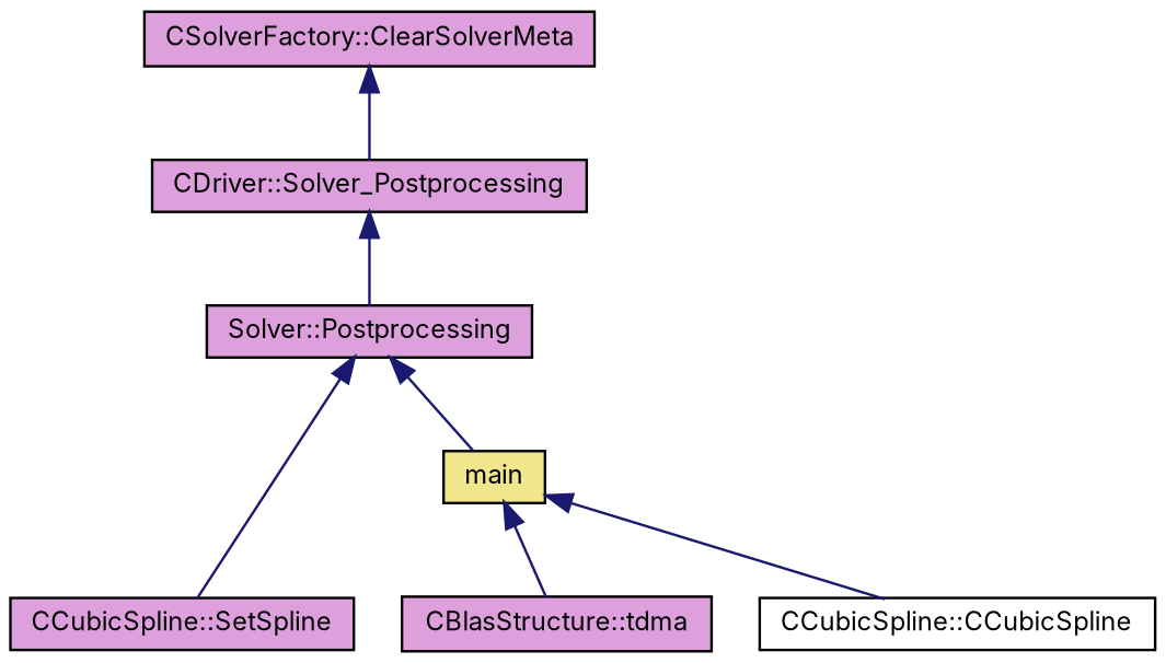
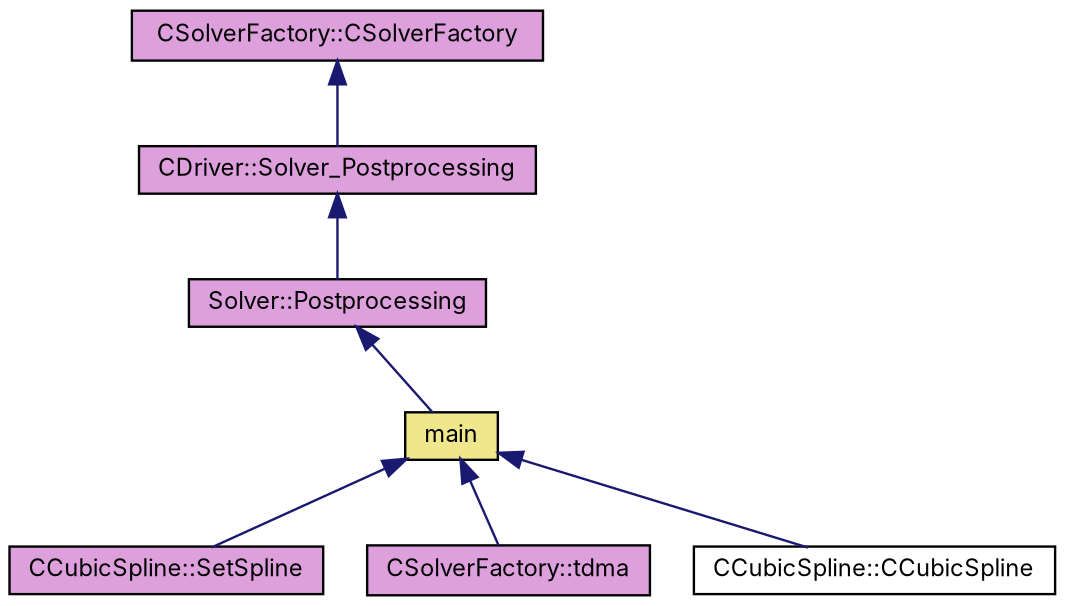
  digraph {
    fontname=Inter
    rankdir=TB
    node [color=black fillcolor=plum fontname=Inter fontsize=10 shape=record style=filled]
    edge [color=midnightblue dir=back fontname=Inter fontsize=10 labelfontname=Helvetica labelfontsize=10 style=solid]
-   n1 [fontcolor=black height=0.2 label="CSolverFactory::ClearSolverMeta" width=0.4]
+   n1 [fontcolor=black height=0.2 label="CSolverFactory::CSolverFactory" width=0.4]
    n2 [height=0.2 label="CDriver::Solver_Postprocessing" width=0.4]
    n3 [height=0.2 label="Solver::Postprocessing" width=0.4]
    n4 [fillcolor=khaki height=0.2 label=main width=0.4]
    n5 [height=0.2 label="CCubicSpline::SetSpline" width=0.4]
-   n6 [height=0.2 label="CBlasStructure::tdma" width=0.4]
+   n6 [height=0.2 label="CSolverFactory::tdma" width=0.4]
    n7 [fillcolor=white height=0.2 label="CCubicSpline::CCubicSpline" width=0.4]
    n1 -> n2
    n2 -> n3
    n3 -> n4
-   n3 -> n5
+   n4 -> n5
    n4 -> n6
    n4 -> n7
  }
